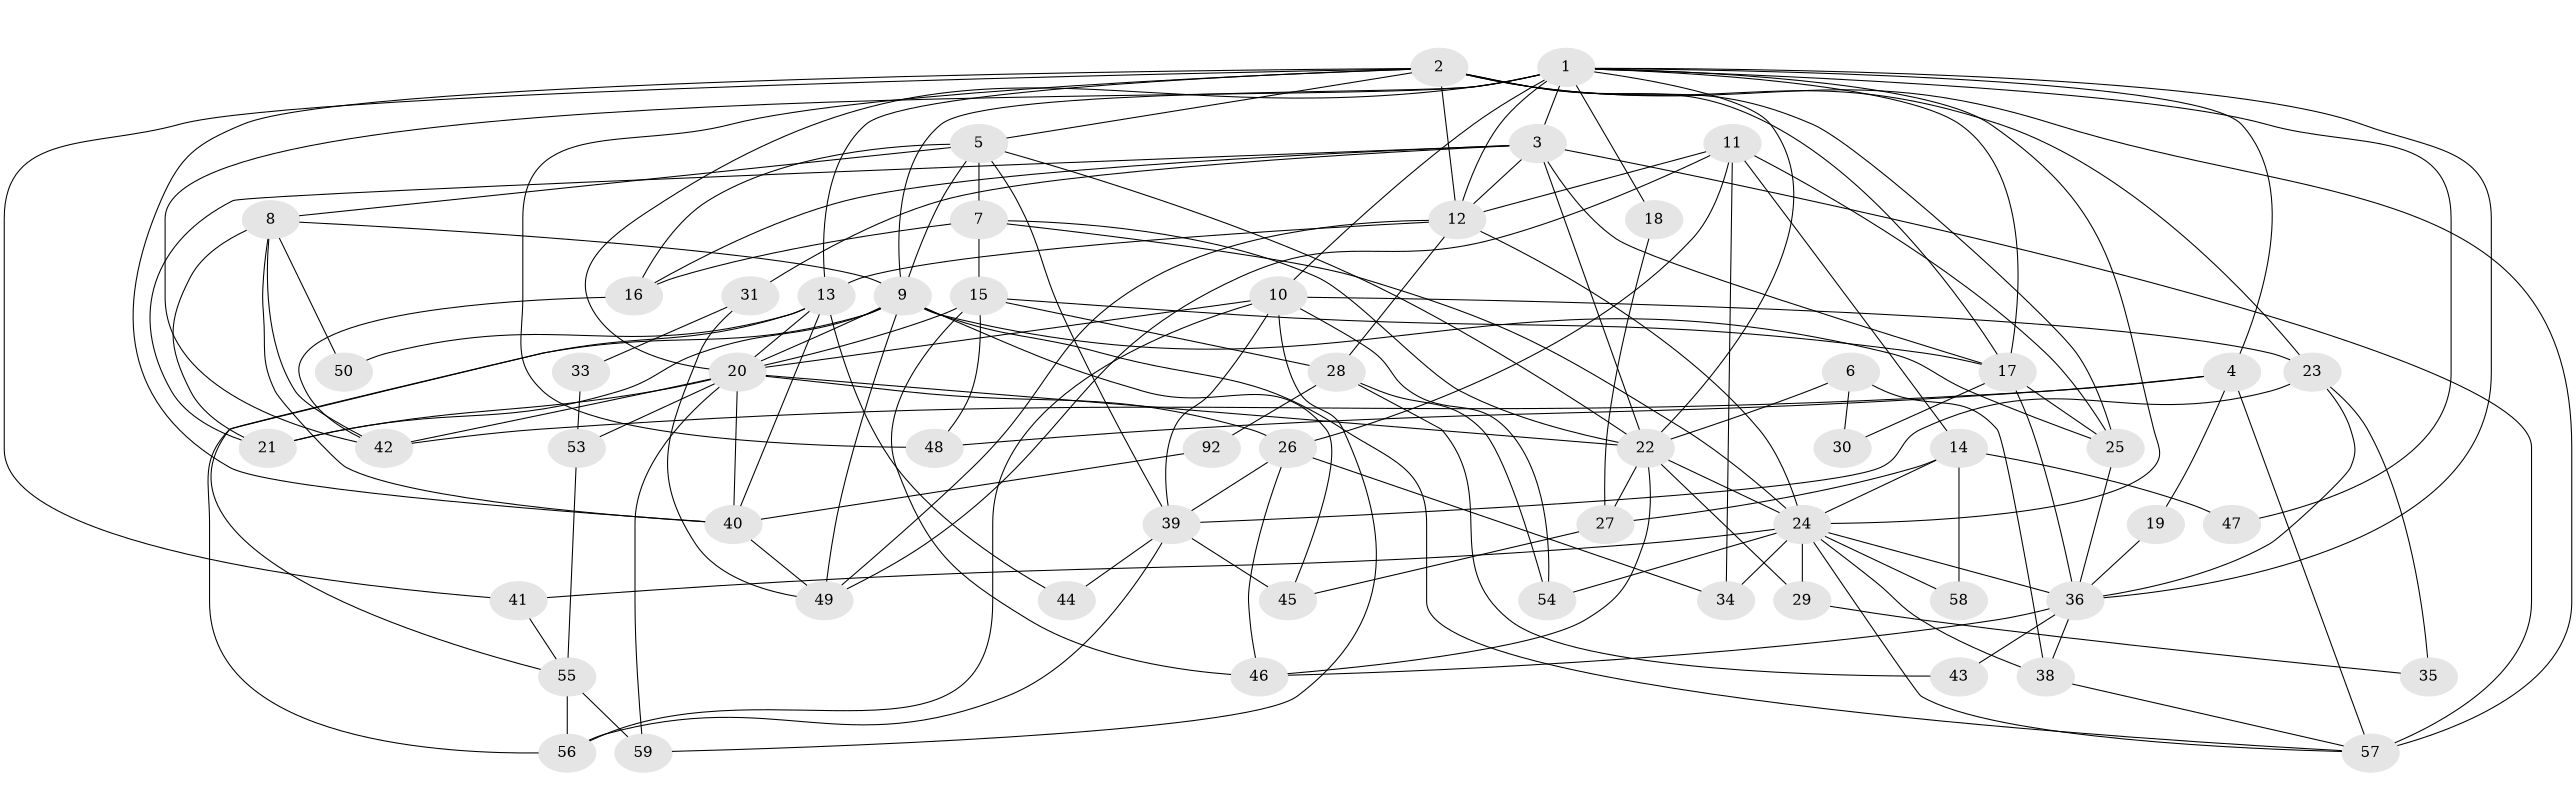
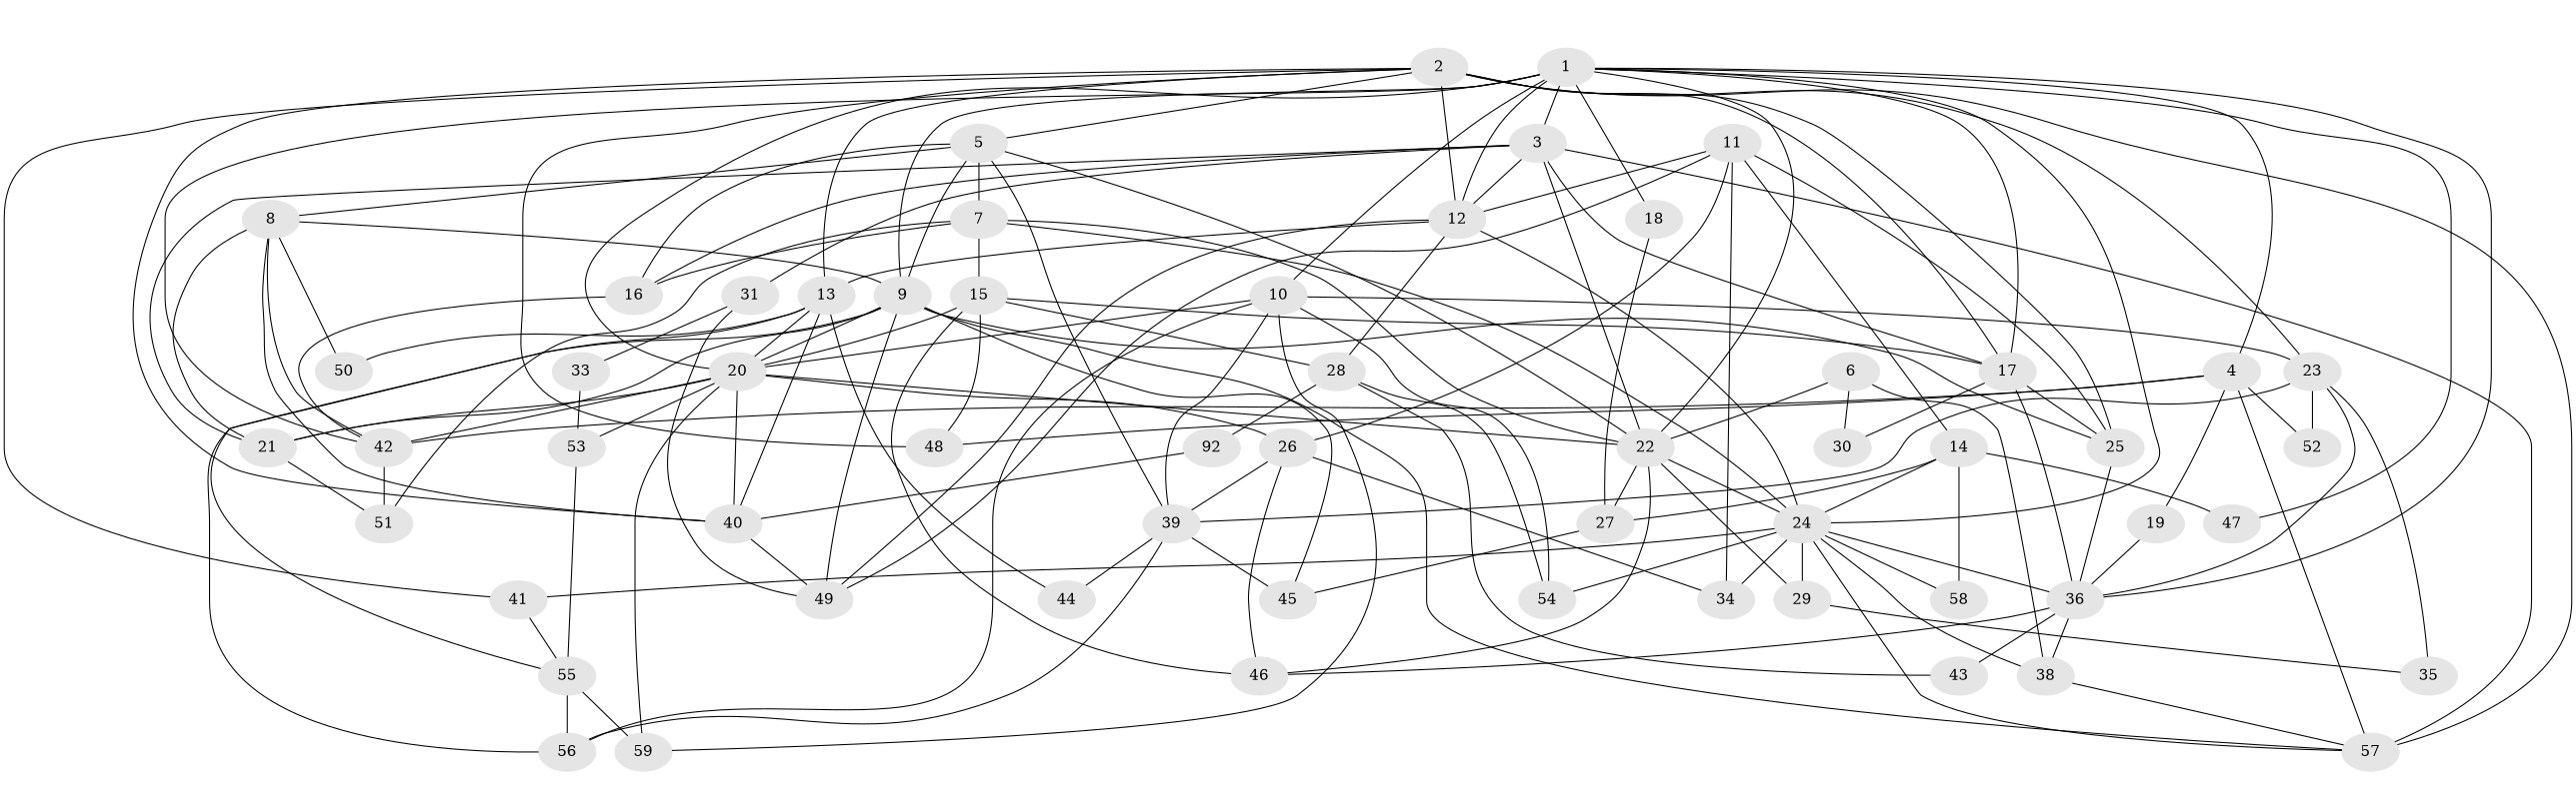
  graph {
    node [color=gray90 style=filled]
    edge [weight=1.0]
    1
    3
    4
    9
    10
    12
    17
    18
    20
    22
    24
    36
    42
    47
    57
    16
    21
    31
    48
    19
+   52
    25
    45
    49
    56
    23
    39
    54
    59
    13
    28
    30
    27
    40
    26
    53
    46
    29
    41
    38
    34
    58
    43
+   51
    2
    5
    7
    8
    50
    44
    55
    35
    33
    15
    6
    11
    14
    n58 [label=92]
    1 -- 3
    1 -- 4
    1 -- 9
    1 -- 10
    1 -- 12
    1 -- 17 [weight=3.0]
    1 -- 18
    1 -- 20 [weight=4.0]
    1 -- 22
    1 -- 24
    1 -- 36
    1 -- 42
    1 -- 47
    3 -- 12 [weight=3.0]
    3 -- 17
    3 -- 22
    3 -- 57
    3 -- 16
    3 -- 21
    3 -- 31
    4 -- 42
    4 -- 57
    4 -- 48
    4 -- 19
+   4 -- 52
    9 -- 20
    9 -- 57
    9 -- 21
    9 -- 25
    9 -- 45
    9 -- 49
    9 -- 56
    10 -- 20
    10 -- 56
    10 -- 23
    10 -- 39
    10 -- 54
    10 -- 59
    12 -- 24 [weight=2.0]
    12 -- 49 [weight=2.0]
    12 -- 13
    12 -- 28
    17 -- 36
    17 -- 25
    17 -- 30
    18 -- 27
    20 -- 22
    20 -- 42
    20 -- 21
    20 -- 59
    20 -- 40 [weight=2.0]
    20 -- 26
    20 -- 53
    22 -- 24
    22 -- 27
    22 -- 46
    22 -- 29
    24 -- 36
    24 -- 57
    24 -- 54
    24 -- 29
    24 -- 41
    24 -- 38
    24 -- 34
    24 -- 58
    36 -- 46
    36 -- 38
    36 -- 43
+   42 -- 51
    16 -- 42
+   21 -- 51
    31 -- 49
    31 -- 33
    19 -- 36
    25 -- 36
    23 -- 36
+   23 -- 52
    23 -- 39
    23 -- 35
    39 -- 45 [weight=2.0]
    39 -- 56
    39 -- 44
    13 -- 20
    13 -- 40
    13 -- 50
    13 -- 44
    13 -- 55
    28 -- 54
    28 -- 43
    28 -- n58
    27 -- 45
    40 -- 49
    26 -- 39
    26 -- 46
    26 -- 34
    53 -- 55
    29 -- 35
    41 -- 55
    38 -- 57
    2 -- 12 [weight=3.0]
    2 -- 17
    2 -- 57 [weight=2.0]
    2 -- 48
    2 -- 25
    2 -- 23
    2 -- 13
    2 -- 40
    2 -- 41
    2 -- 5
    5 -- 9
    5 -- 22
    5 -- 16
    5 -- 39
    5 -- 7
    5 -- 8
    7 -- 22 [weight=2.0]
    7 -- 24
    7 -- 16 [weight=2.0]
+   7 -- 51
    7 -- 15
    8 -- 9 [weight=2.0]
    8 -- 42
    8 -- 21
    8 -- 40 [weight=2.0]
    8 -- 50
    55 -- 56
    55 -- 59
    33 -- 53
    15 -- 17
    15 -- 20
    15 -- 48
    15 -- 28
    15 -- 46
    6 -- 22
    6 -- 30
    6 -- 38
    11 -- 12
    11 -- 25
    11 -- 49
    11 -- 26
    11 -- 34
    11 -- 14
    14 -- 24
    14 -- 47
    14 -- 27
    14 -- 58
    n58 -- 40
  }
